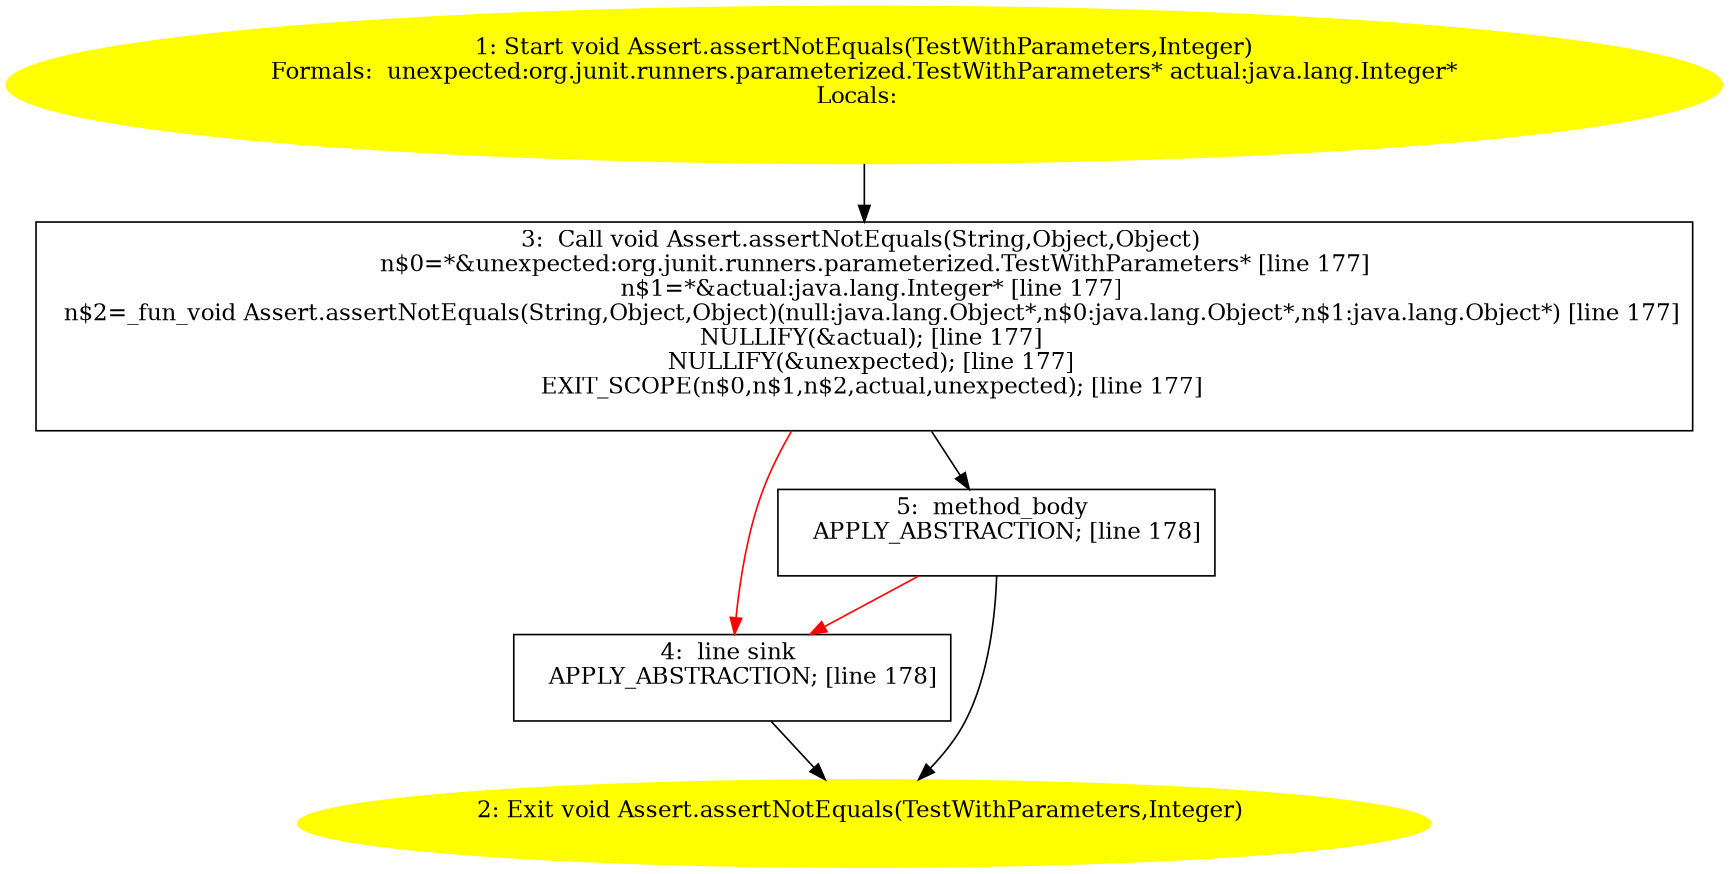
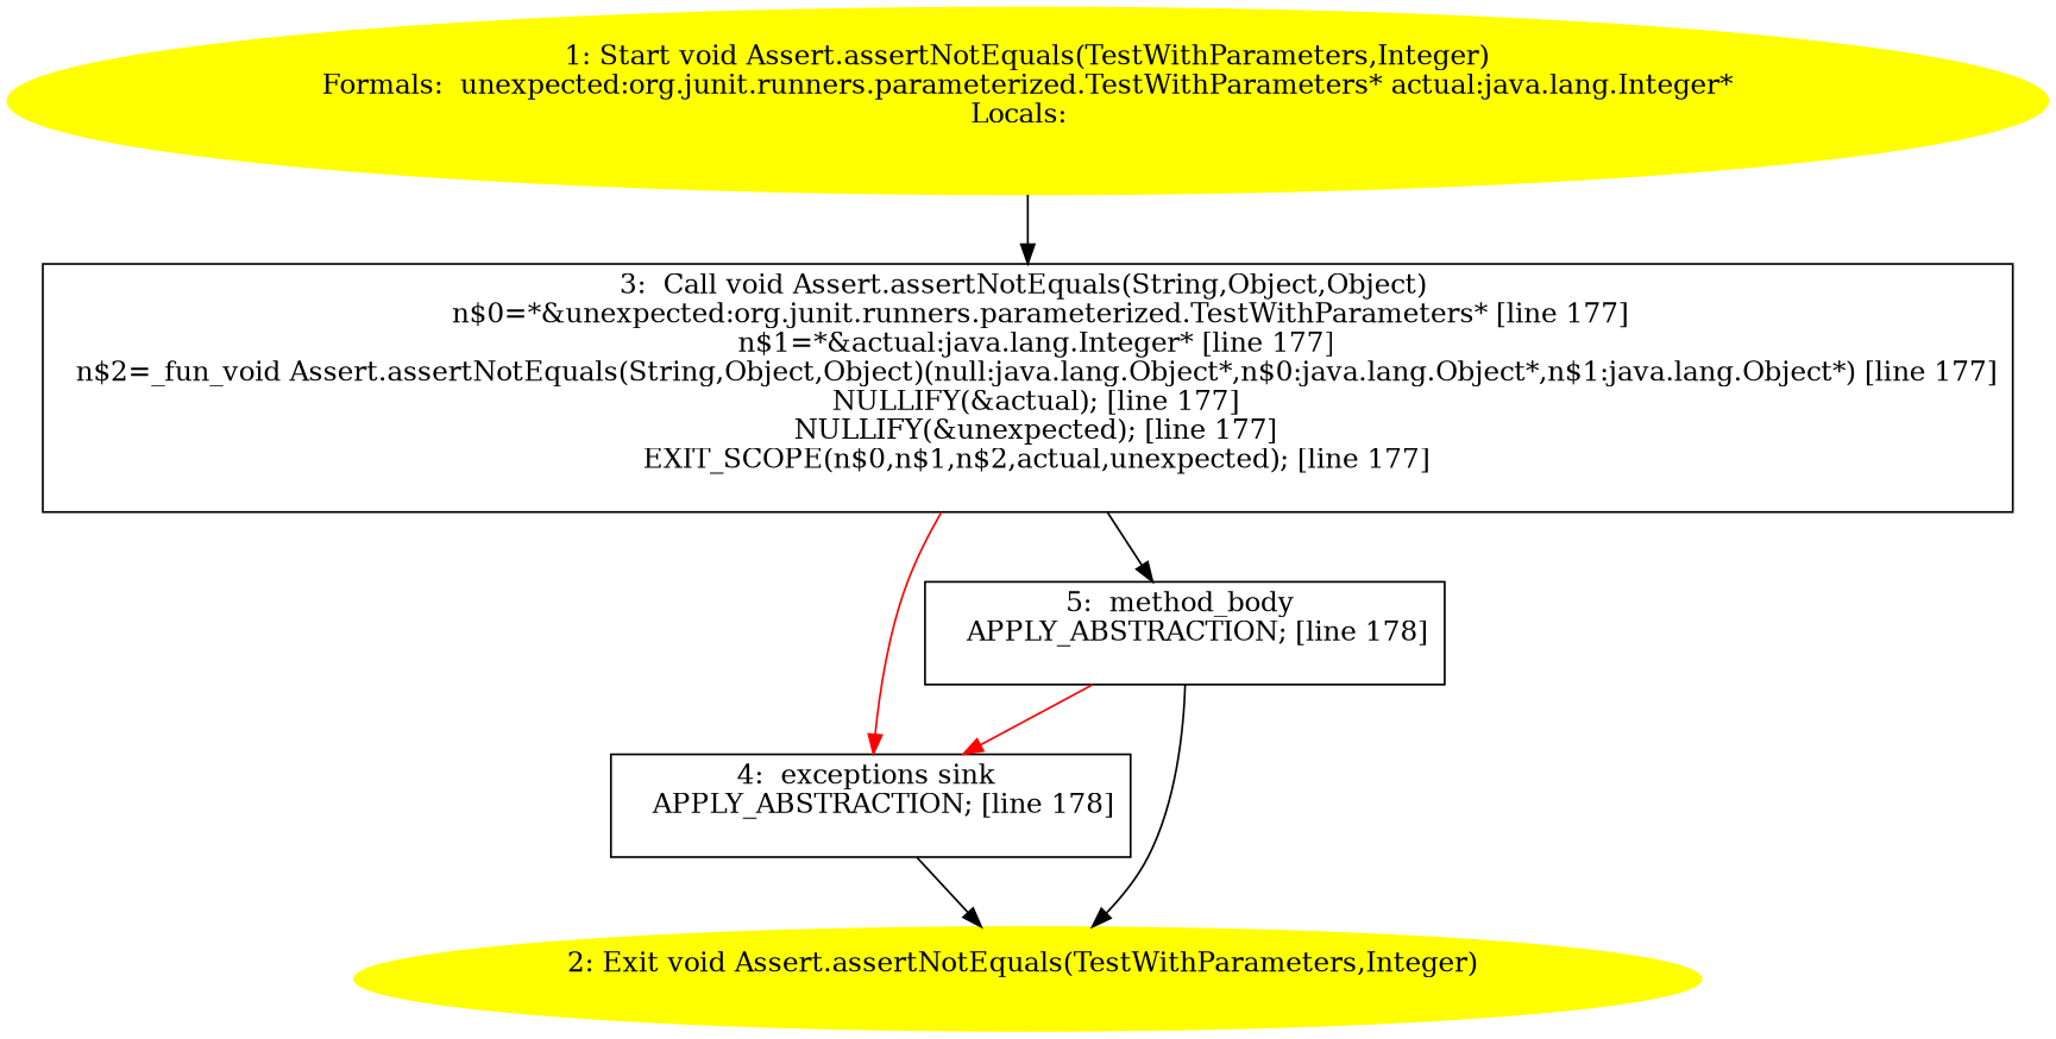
  digraph {
    node [shape=box]
    n1 [color=yellow label="1: Start void Assert.assertNotEquals(TestWithParameters,Integer)\nFormals:  unexpected:org.junit.runners.parameterized.TestWithParameters* actual:java.lang.Integer*\nLocals:  \n  " style=filled shape=""]
    n2 [label="3:  Call void Assert.assertNotEquals(String,Object,Object) \n   n$0=*&unexpected:org.junit.runners.parameterized.TestWithParameters* [line 177]\n  n$1=*&actual:java.lang.Integer* [line 177]\n  n$2=_fun_void Assert.assertNotEquals(String,Object,Object)(null:java.lang.Object*,n$0:java.lang.Object*,n$1:java.lang.Object*) [line 177]\n  NULLIFY(&actual); [line 177]\n  NULLIFY(&unexpected); [line 177]\n  EXIT_SCOPE(n$0,n$1,n$2,actual,unexpected); [line 177]\n "]
    n3 [label="5:  method_body \n   APPLY_ABSTRACTION; [line 178]\n "]
-   n4 [label="4:  line sink \n   APPLY_ABSTRACTION; [line 178]\n "]
+   n4 [label="4:  exceptions sink \n   APPLY_ABSTRACTION; [line 178]\n "]
    n5 [color=yellow label="2: Exit void Assert.assertNotEquals(TestWithParameters,Integer) \n  " style=filled shape=""]
    n1 -> n2
    n2 -> n3
    n2 -> n4 [color=red]
    n3 -> n4 [color=red]
    n3 -> n5
    n4 -> n5
  }
